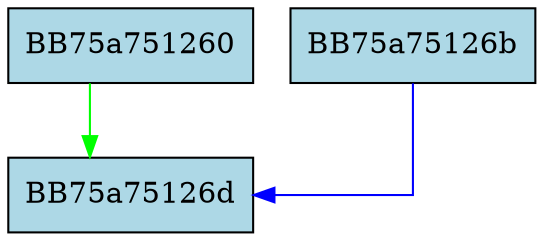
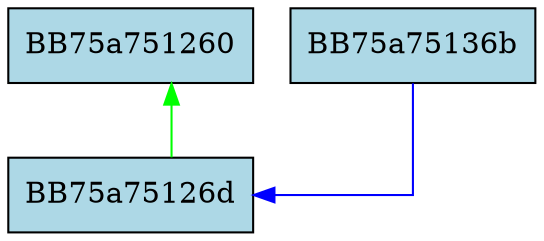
  digraph {
    splines=ortho
    node [fillcolor=lightblue shape=box style=filled]
    BB75a751260
    BB75a75126d
-   BB75a75126b
-   BB75a751260 -> BB75a75126d [color=green]
+   BB75a75126b [label=BB75a75136b]
+   BB75a75126d -> BB75a751260 [color=green]
    BB75a75126b -> BB75a75126d [color=blue]
  }
